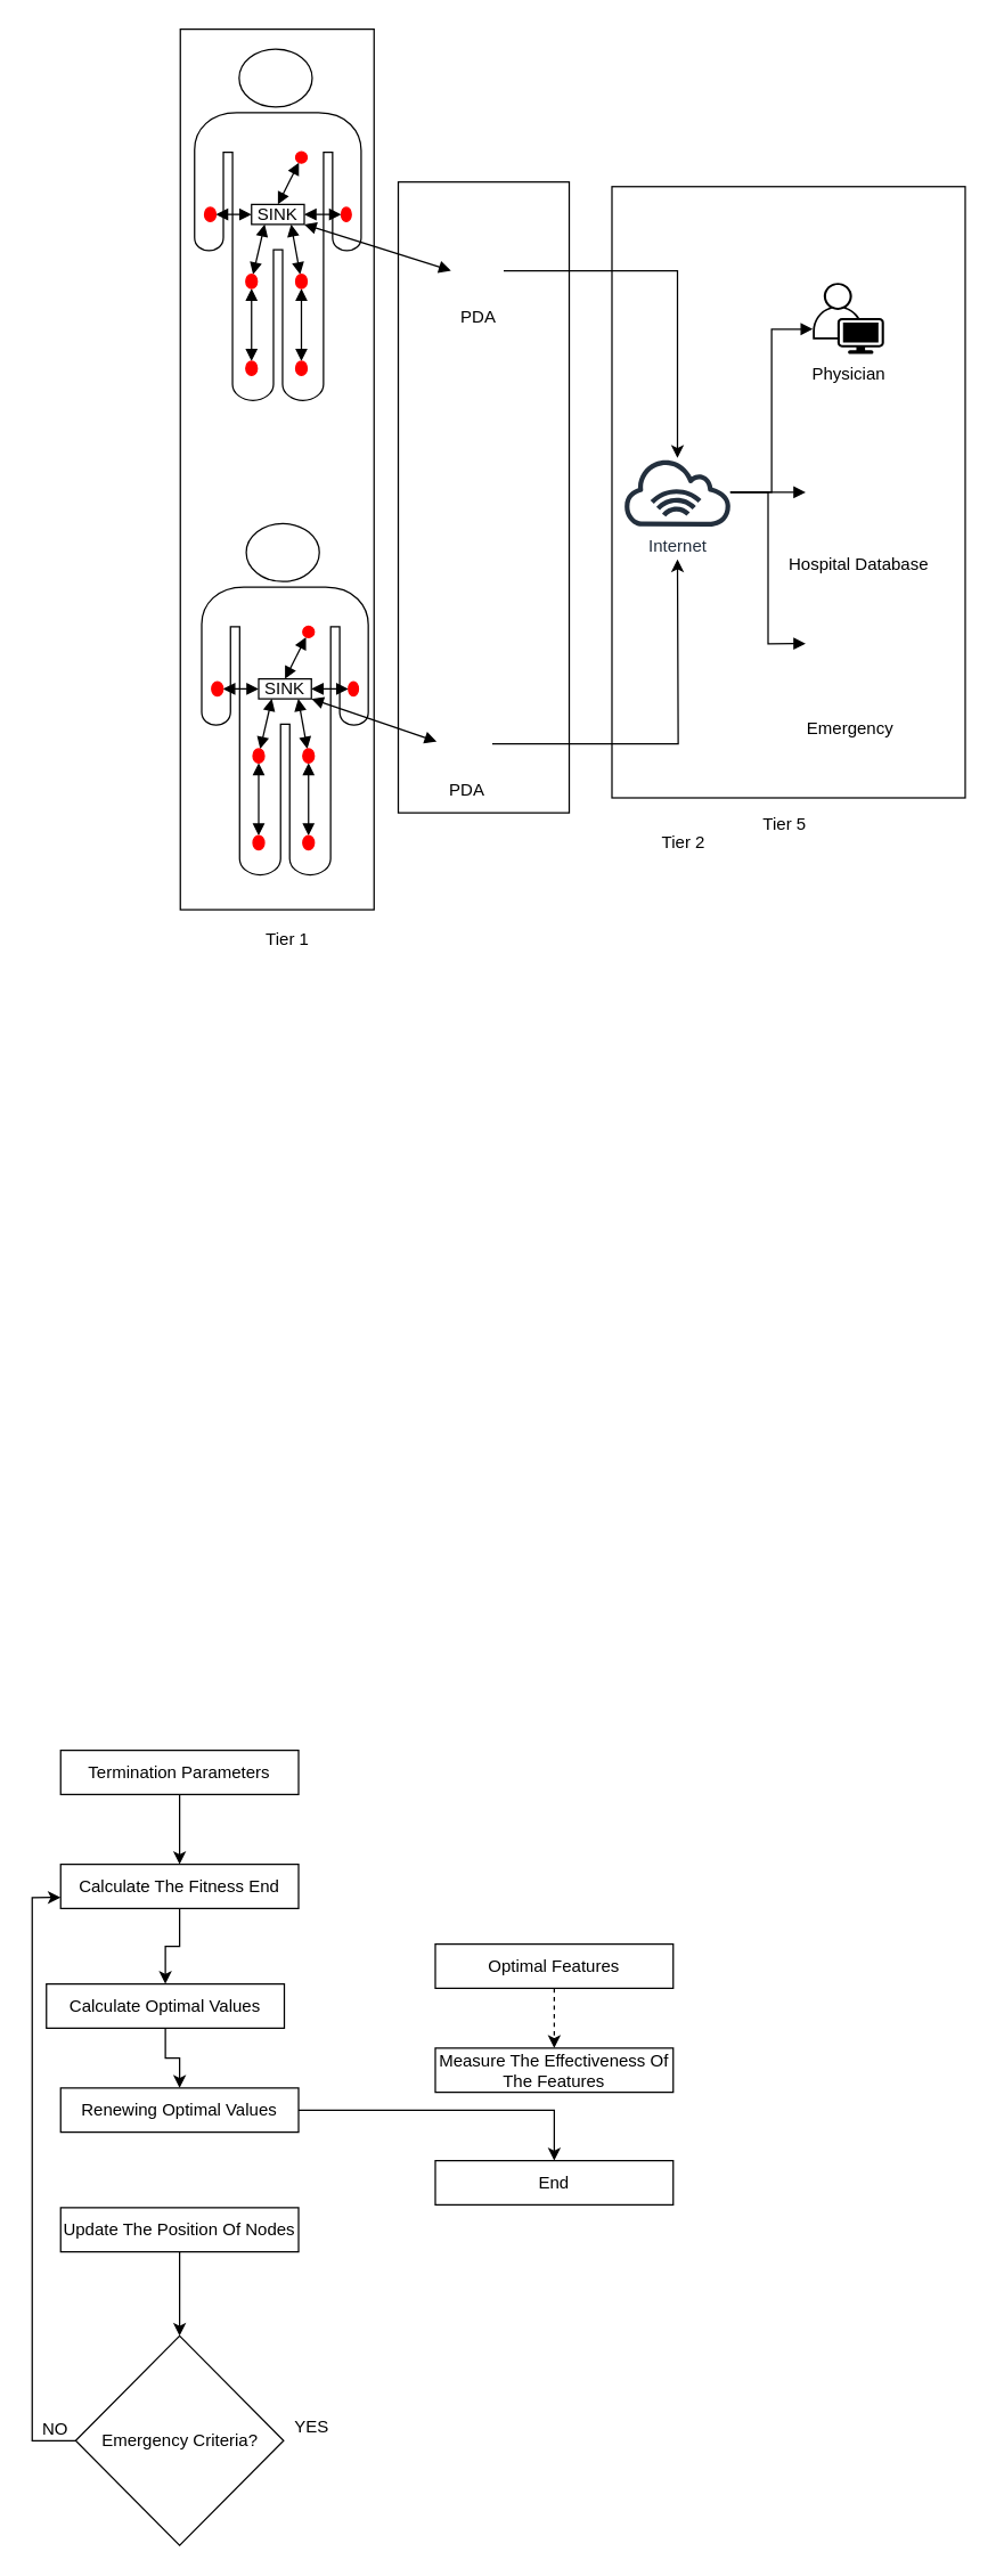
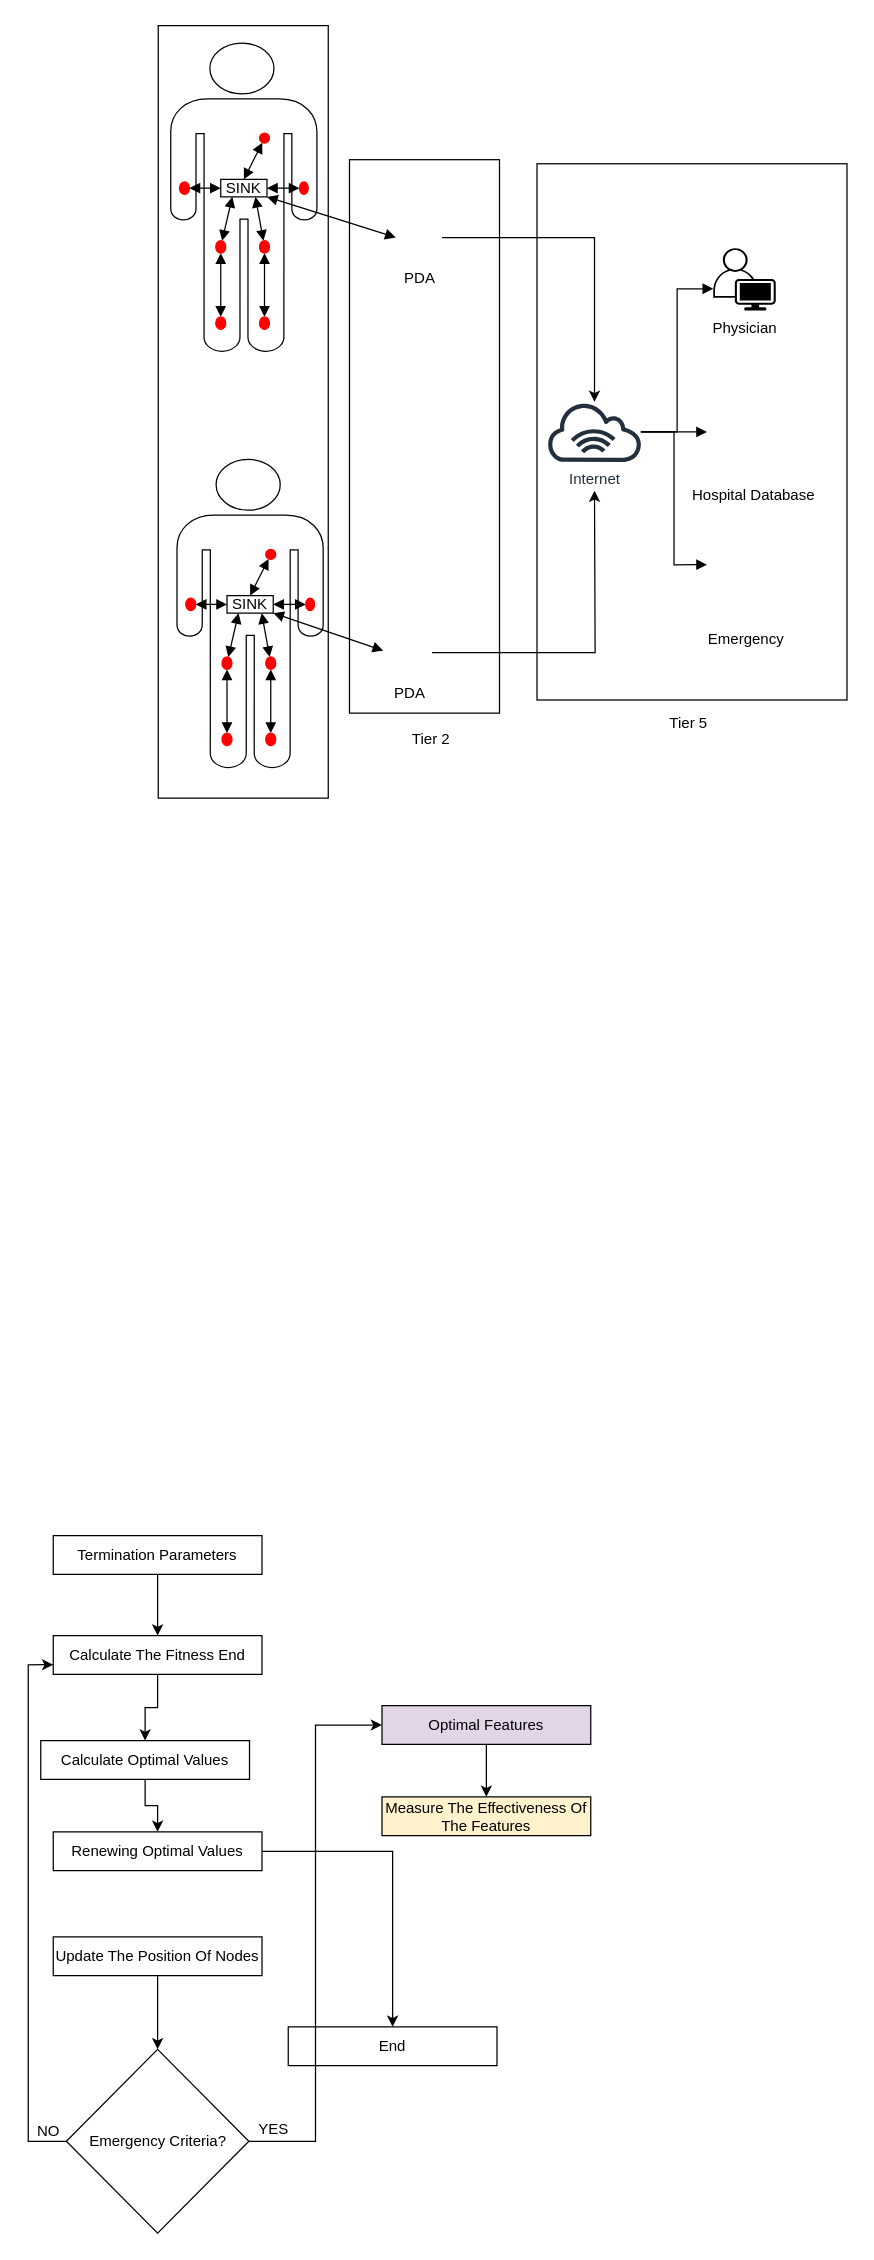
  <mxCell id="0" />
  <mxCell id="1" parent="0" />
  <mxCell id="2" value="" style="rounded=0;whiteSpace=wrap;html=1;" vertex="1" parent="1"><mxGeometry x="429" y="130.5" width="248" height="429" as="geometry" /></mxCell>
  <mxCell id="3" value="" style="rounded=0;whiteSpace=wrap;html=1;" vertex="1" parent="1"><mxGeometry x="279" y="127.25" width="120" height="442.75" as="geometry" /></mxCell>
  <mxCell id="4" value="" style="rounded=0;whiteSpace=wrap;html=1;" vertex="1" parent="1"><mxGeometry x="126" y="20" width="136" height="618" as="geometry" /></mxCell>
  <mxCell id="5" value="Physician" style="points=[[0.35,0,0],[0.98,0.51,0],[1,0.71,0],[0.67,1,0],[0,0.795,0],[0,0.65,0]];verticalLabelPosition=bottom;sketch=0;html=1;verticalAlign=top;aspect=fixed;align=center;pointerEvents=1;shape=mxgraph.cisco19.user;fillColor=#000000;strokeColor=none;" parent="1" vertex="1"><mxGeometry x="570" y="198" width="50" height="50" as="geometry" /></mxCell>
  <mxCell id="6" value="" style="shape=mxgraph.signs.people.man_1;html=1;pointerEvents=1;fillColor=#FFFFFF;strokeColor=default;verticalLabelPosition=bottom;verticalAlign=top;align=center;strokeWidth=1;fillStyle=solid;perimeterSpacing=4;" parent="1" vertex="1"><mxGeometry x="136" y="34" width="117" height="246.5" as="geometry" /></mxCell>
  <mxCell id="7" style="edgeStyle=none;rounded=0;orthogonalLoop=1;jettySize=auto;html=1;startArrow=block;startFill=1;endArrow=block;endFill=1;entryX=0.5;entryY=1;entryDx=0;entryDy=0;" parent="1" source="8" target="18" edge="1"><mxGeometry relative="1" as="geometry"><mxPoint x="203" y="201" as="targetPoint" /></mxGeometry></mxCell>
  <mxCell id="8" value="" style="ellipse;fillColor=strokeColor;strokeColor=#FF0000;" parent="1" vertex="1"><mxGeometry x="207" y="253" width="8" height="10" as="geometry" /></mxCell>
  <mxCell id="9" style="edgeStyle=none;rounded=0;orthogonalLoop=1;jettySize=auto;html=1;entryX=0.5;entryY=1;entryDx=0;entryDy=0;startArrow=block;startFill=1;endArrow=block;endFill=1;" parent="1" source="10" target="20" edge="1"><mxGeometry relative="1" as="geometry" /></mxCell>
  <mxCell id="10" value="" style="ellipse;fillColor=strokeColor;strokeColor=#FF0000;" parent="1" vertex="1"><mxGeometry x="172" y="253" width="8" height="10" as="geometry" /></mxCell>
  <mxCell id="11" style="edgeStyle=none;rounded=0;orthogonalLoop=1;jettySize=auto;html=1;entryX=0.5;entryY=0;entryDx=0;entryDy=0;startArrow=block;startFill=1;endArrow=block;endFill=1;" parent="1" source="12" target="22" edge="1"><mxGeometry relative="1" as="geometry" /></mxCell>
  <mxCell id="12" value="" style="ellipse;fillColor=strokeColor;strokeColor=#FF0000;" parent="1" vertex="1"><mxGeometry x="207" y="106" width="8" height="8" as="geometry" /></mxCell>
  <mxCell id="13" style="edgeStyle=none;rounded=0;orthogonalLoop=1;jettySize=auto;html=1;startArrow=block;startFill=1;endArrow=block;endFill=1;" parent="1" source="14" target="22" edge="1"><mxGeometry relative="1" as="geometry" /></mxCell>
  <mxCell id="14" value="" style="ellipse;fillColor=strokeColor;strokeColor=#FF0000;" parent="1" vertex="1"><mxGeometry x="239" y="145" width="7" height="10" as="geometry" /></mxCell>
  <mxCell id="15" style="edgeStyle=none;rounded=0;orthogonalLoop=1;jettySize=auto;html=1;exitX=1;exitY=0.5;exitDx=0;exitDy=0;entryX=0;entryY=0.5;entryDx=0;entryDy=0;startArrow=block;startFill=1;endArrow=block;endFill=1;" parent="1" source="16" target="22" edge="1"><mxGeometry relative="1" as="geometry" /></mxCell>
  <mxCell id="16" value="" style="ellipse;fillColor=strokeColor;strokeColor=#FF0000;" parent="1" vertex="1"><mxGeometry x="143" y="145" width="8" height="10" as="geometry" /></mxCell>
  <mxCell id="17" style="edgeStyle=none;rounded=0;orthogonalLoop=1;jettySize=auto;html=1;entryX=0.75;entryY=1;entryDx=0;entryDy=0;startArrow=block;startFill=1;endArrow=block;endFill=1;" parent="1" source="18" target="22" edge="1"><mxGeometry relative="1" as="geometry" /></mxCell>
  <mxCell id="18" value="" style="ellipse;fillColor=strokeColor;strokeColor=#FF0000;" parent="1" vertex="1"><mxGeometry x="207" y="192" width="8" height="10" as="geometry" /></mxCell>
  <mxCell id="19" style="edgeStyle=none;rounded=0;orthogonalLoop=1;jettySize=auto;html=1;entryX=0.25;entryY=1;entryDx=0;entryDy=0;startArrow=block;startFill=1;endArrow=block;endFill=1;" parent="1" source="20" target="22" edge="1"><mxGeometry relative="1" as="geometry" /></mxCell>
  <mxCell id="20" value="" style="ellipse;fillColor=strokeColor;strokeColor=#FF0000;" parent="1" vertex="1"><mxGeometry x="172" y="192" width="8" height="10" as="geometry" /></mxCell>
  <mxCell id="21" style="rounded=0;orthogonalLoop=1;jettySize=auto;html=1;exitX=1;exitY=1;exitDx=0;exitDy=0;entryX=0;entryY=0.5;entryDx=0;entryDy=0;startArrow=block;startFill=1;endArrow=block;endFill=1;" parent="1" source="22" target="24" edge="1"><mxGeometry relative="1" as="geometry" /></mxCell>
  <mxCell id="22" value="SINK" style="rounded=0;whiteSpace=wrap;html=1;fillStyle=solid;strokeColor=default;strokeWidth=1;fillColor=#FFFFFF;" parent="1" vertex="1"><mxGeometry x="176" y="143" width="37" height="14" as="geometry" /></mxCell>
  <mxCell id="23" style="edgeStyle=orthogonalEdgeStyle;rounded=0;orthogonalLoop=1;jettySize=auto;html=1;" edge="1" parent="1" source="24" target="28"><mxGeometry relative="1" as="geometry" /></mxCell>
  <mxCell id="24" value="PDA" style="shape=image;html=1;verticalAlign=top;verticalLabelPosition=bottom;labelBackgroundColor=#ffffff;imageAspect=0;aspect=fixed;image=https://cdn1.iconfinder.com/data/icons/DarkGlass_Reworked/128x128/devices/pda_black.png;fillStyle=solid;strokeColor=default;strokeWidth=1;fillColor=#000000;" parent="1" vertex="1"><mxGeometry x="316" y="171" width="37" height="37" as="geometry" /></mxCell>
  <mxCell id="25" style="edgeStyle=orthogonalEdgeStyle;rounded=0;orthogonalLoop=1;jettySize=auto;html=1;entryX=0;entryY=0.65;entryDx=0;entryDy=0;entryPerimeter=0;startArrow=none;startFill=0;endArrow=block;endFill=1;" parent="1" source="28" target="5" edge="1"><mxGeometry relative="1" as="geometry" /></mxCell>
  <mxCell id="26" style="edgeStyle=orthogonalEdgeStyle;rounded=0;orthogonalLoop=1;jettySize=auto;html=1;startArrow=none;startFill=0;endArrow=block;endFill=1;" parent="1" source="28" target="29" edge="1"><mxGeometry relative="1" as="geometry" /></mxCell>
  <mxCell id="27" style="edgeStyle=orthogonalEdgeStyle;rounded=0;orthogonalLoop=1;jettySize=auto;html=1;entryX=0;entryY=0.25;entryDx=0;entryDy=0;startArrow=none;startFill=0;endArrow=block;endFill=1;" parent="1" source="28" target="30" edge="1"><mxGeometry relative="1" as="geometry" /></mxCell>
  <mxCell id="28" value="Internet" style="sketch=0;outlineConnect=0;fontColor=#232F3E;gradientColor=none;fillColor=#232F3D;strokeColor=none;dashed=0;verticalLabelPosition=bottom;verticalAlign=top;align=center;html=1;fontSize=12;fontStyle=0;aspect=fixed;pointerEvents=1;shape=mxgraph.aws4.internet_alt1;fillStyle=solid;strokeWidth=1;" parent="1" vertex="1"><mxGeometry x="436" y="321" width="78" height="48" as="geometry" /></mxCell>
  <mxCell id="29" value="Hospital Database" style="shape=image;html=1;verticalAlign=top;verticalLabelPosition=bottom;labelBackgroundColor=#ffffff;imageAspect=0;aspect=fixed;image=https://cdn2.iconfinder.com/data/icons/css-vol-2/24/organisation-128.png;fillStyle=solid;strokeColor=default;strokeWidth=1;fillColor=#000000;" parent="1" vertex="1"><mxGeometry x="565" y="308" width="74" height="74" as="geometry" /></mxCell>
  <mxCell id="30" value="Emergency" style="shape=image;html=1;verticalAlign=top;verticalLabelPosition=bottom;labelBackgroundColor=#ffffff;imageAspect=0;aspect=fixed;image=https://cdn4.iconfinder.com/data/icons/aiga-symbol-signs/612/aiga_first_aid_bg-128.png;fillStyle=solid;strokeColor=default;strokeWidth=1;fillColor=#000000;" parent="1" vertex="1"><mxGeometry x="565" y="436" width="61" height="61" as="geometry" /></mxCell>
- <mxCell id="31" value="Tier 2" style="text;html=1;align=center;verticalAlign=middle;resizable=0;points=[];autosize=1;strokeColor=none;fillColor=none;" parent="1" vertex="1"><mxGeometry x="455" y="578" width="48" height="26" as="geometry" /></mxCell>
+ <mxCell id="31" value="Tier 2" style="text;html=1;align=center;verticalAlign=middle;resizable=0;points=[];autosize=1;strokeColor=none;fillColor=none;" parent="1" vertex="1"><mxGeometry x="320" y="578" width="48" height="26" as="geometry" /></mxCell>
  <mxCell id="32" value="Tier 5" style="text;html=1;align=center;verticalAlign=middle;resizable=0;points=[];autosize=1;strokeColor=none;fillColor=none;" parent="1" vertex="1"><mxGeometry x="526" y="565" width="48" height="26" as="geometry" /></mxCell>
- <mxCell id="33" style="edgeStyle=orthogonalEdgeStyle;rounded=0;orthogonalLoop=1;jettySize=auto;html=1;dashed=1;" parent="1" source="34" target="35" edge="1"><mxGeometry relative="1" as="geometry" /></mxCell>
- <mxCell id="34" value="Optimal Features" style="rounded=0;whiteSpace=wrap;html=1;" parent="1" vertex="1"><mxGeometry x="305" y="1364" width="167" height="31" as="geometry" /></mxCell>
- <mxCell id="35" value="Measure The Effectiveness Of The Features" style="rounded=0;whiteSpace=wrap;html=1;" parent="1" vertex="1"><mxGeometry x="305" y="1437" width="167" height="31" as="geometry" /></mxCell>
- <mxCell id="36" value="End" style="rounded=0;whiteSpace=wrap;html=1;" parent="1" vertex="1"><mxGeometry x="305" y="1516" width="167" height="31" as="geometry" /></mxCell>
+ <mxCell id="33" style="edgeStyle=orthogonalEdgeStyle;rounded=0;orthogonalLoop=1;jettySize=auto;html=1;" parent="1" source="34" target="35" edge="1"><mxGeometry relative="1" as="geometry" /></mxCell>
+ <mxCell id="34" value="Optimal Features" style="rounded=0;whiteSpace=wrap;html=1;fillColor=#e1d5e7;" parent="1" vertex="1"><mxGeometry x="305" y="1364" width="167" height="31" as="geometry" /></mxCell>
+ <mxCell id="35" value="Measure The Effectiveness Of The Features" style="rounded=0;whiteSpace=wrap;html=1;fillColor=#fff2cc;" parent="1" vertex="1"><mxGeometry x="305" y="1437" width="167" height="31" as="geometry" /></mxCell>
+ <mxCell id="36" value="End" style="rounded=0;whiteSpace=wrap;html=1;" parent="1" vertex="1"><mxGeometry x="230" y="1621" width="167" height="31" as="geometry" /></mxCell>
  <mxCell id="37" style="edgeStyle=orthogonalEdgeStyle;rounded=0;orthogonalLoop=1;jettySize=auto;html=1;entryX=0.5;entryY=0;entryDx=0;entryDy=0;" parent="1" source="38" target="49" edge="1"><mxGeometry relative="1" as="geometry" /></mxCell>
  <mxCell id="38" value="Update The Position Of Nodes" style="rounded=0;whiteSpace=wrap;html=1;" parent="1" vertex="1"><mxGeometry x="42" y="1549" width="167" height="31" as="geometry" /></mxCell>
  <mxCell id="39" style="edgeStyle=orthogonalEdgeStyle;rounded=0;orthogonalLoop=1;jettySize=auto;html=1;" parent="1" source="40" target="36" edge="1"><mxGeometry relative="1" as="geometry" /></mxCell>
  <mxCell id="40" value="Renewing Optimal Values" style="rounded=0;whiteSpace=wrap;html=1;" parent="1" vertex="1"><mxGeometry x="42" y="1465" width="167" height="31" as="geometry" /></mxCell>
  <mxCell id="41" style="edgeStyle=orthogonalEdgeStyle;rounded=0;orthogonalLoop=1;jettySize=auto;html=1;entryX=0.5;entryY=0;entryDx=0;entryDy=0;" parent="1" source="42" target="40" edge="1"><mxGeometry relative="1" as="geometry" /></mxCell>
  <mxCell id="42" value="Calculate Optimal Values" style="rounded=0;whiteSpace=wrap;html=1;" parent="1" vertex="1"><mxGeometry x="32" y="1392" width="167" height="31" as="geometry" /></mxCell>
  <mxCell id="43" style="edgeStyle=orthogonalEdgeStyle;rounded=0;orthogonalLoop=1;jettySize=auto;html=1;" parent="1" source="44" target="42" edge="1"><mxGeometry relative="1" as="geometry" /></mxCell>
  <mxCell id="44" value="Calculate The Fitness End" style="rounded=0;whiteSpace=wrap;html=1;" parent="1" vertex="1"><mxGeometry x="42" y="1308" width="167" height="31" as="geometry" /></mxCell>
  <mxCell id="45" style="edgeStyle=orthogonalEdgeStyle;rounded=0;orthogonalLoop=1;jettySize=auto;html=1;" parent="1" source="46" target="44" edge="1"><mxGeometry relative="1" as="geometry" /></mxCell>
  <mxCell id="46" value="Termination Parameters" style="rounded=0;whiteSpace=wrap;html=1;" parent="1" vertex="1"><mxGeometry x="42" y="1228" width="167" height="31" as="geometry" /></mxCell>
+ <mxCell id="47" style="edgeStyle=orthogonalEdgeStyle;rounded=0;orthogonalLoop=1;jettySize=auto;html=1;entryX=0;entryY=0.5;entryDx=0;entryDy=0;" parent="1" source="49" target="34" edge="1"><mxGeometry relative="1" as="geometry" /></mxCell>
  <mxCell id="48" style="edgeStyle=orthogonalEdgeStyle;rounded=0;orthogonalLoop=1;jettySize=auto;html=1;entryX=0;entryY=0.75;entryDx=0;entryDy=0;" parent="1" source="49" target="44" edge="1"><mxGeometry relative="1" as="geometry"><Array as="points"><mxPoint x="22" y="1713" /><mxPoint x="22" y="1331" /></Array></mxGeometry></mxCell>
  <mxCell id="49" value="Emergency Criteria?" style="rhombus;whiteSpace=wrap;html=1;" parent="1" vertex="1"><mxGeometry x="52.5" y="1639" width="146" height="147" as="geometry" /></mxCell>
  <mxCell id="50" value="YES" style="text;html=1;align=center;verticalAlign=middle;resizable=0;points=[];autosize=1;strokeColor=none;fillColor=none;" parent="1" vertex="1"><mxGeometry x="197" y="1690" width="42" height="26" as="geometry" /></mxCell>
  <mxCell id="51" value="NO" style="text;html=1;align=center;verticalAlign=middle;resizable=0;points=[];autosize=1;strokeColor=none;fillColor=none;" parent="1" vertex="1"><mxGeometry x="20" y="1692" width="36" height="26" as="geometry" /></mxCell>
  <mxCell id="52" value="" style="shape=mxgraph.signs.people.man_1;html=1;pointerEvents=1;fillColor=#FFFFFF;strokeColor=default;verticalLabelPosition=bottom;verticalAlign=top;align=center;strokeWidth=1;fillStyle=solid;perimeterSpacing=4;" vertex="1" parent="1"><mxGeometry x="141" y="367" width="117" height="246.5" as="geometry" /></mxCell>
  <mxCell id="53" style="edgeStyle=none;rounded=0;orthogonalLoop=1;jettySize=auto;html=1;startArrow=block;startFill=1;endArrow=block;endFill=1;entryX=0.5;entryY=1;entryDx=0;entryDy=0;" edge="1" parent="1" source="54" target="64"><mxGeometry relative="1" as="geometry"><mxPoint x="208" y="534" as="targetPoint" /></mxGeometry></mxCell>
  <mxCell id="54" value="" style="ellipse;fillColor=strokeColor;strokeColor=#FF0000;" vertex="1" parent="1"><mxGeometry x="212" y="586" width="8" height="10" as="geometry" /></mxCell>
  <mxCell id="55" style="edgeStyle=none;rounded=0;orthogonalLoop=1;jettySize=auto;html=1;entryX=0.5;entryY=1;entryDx=0;entryDy=0;startArrow=block;startFill=1;endArrow=block;endFill=1;" edge="1" parent="1" source="56" target="66"><mxGeometry relative="1" as="geometry" /></mxCell>
  <mxCell id="56" value="" style="ellipse;fillColor=strokeColor;strokeColor=#FF0000;" vertex="1" parent="1"><mxGeometry x="177" y="586" width="8" height="10" as="geometry" /></mxCell>
  <mxCell id="57" style="edgeStyle=none;rounded=0;orthogonalLoop=1;jettySize=auto;html=1;entryX=0.5;entryY=0;entryDx=0;entryDy=0;startArrow=block;startFill=1;endArrow=block;endFill=1;" edge="1" parent="1" source="58" target="68"><mxGeometry relative="1" as="geometry" /></mxCell>
  <mxCell id="58" value="" style="ellipse;fillColor=strokeColor;strokeColor=#FF0000;" vertex="1" parent="1"><mxGeometry x="212" y="439" width="8" height="8" as="geometry" /></mxCell>
  <mxCell id="59" style="edgeStyle=none;rounded=0;orthogonalLoop=1;jettySize=auto;html=1;startArrow=block;startFill=1;endArrow=block;endFill=1;" edge="1" parent="1" source="60" target="68"><mxGeometry relative="1" as="geometry" /></mxCell>
  <mxCell id="60" value="" style="ellipse;fillColor=strokeColor;strokeColor=#FF0000;" vertex="1" parent="1"><mxGeometry x="244" y="478" width="7" height="10" as="geometry" /></mxCell>
  <mxCell id="61" style="edgeStyle=none;rounded=0;orthogonalLoop=1;jettySize=auto;html=1;exitX=1;exitY=0.5;exitDx=0;exitDy=0;entryX=0;entryY=0.5;entryDx=0;entryDy=0;startArrow=block;startFill=1;endArrow=block;endFill=1;" edge="1" parent="1" source="62" target="68"><mxGeometry relative="1" as="geometry" /></mxCell>
  <mxCell id="62" value="" style="ellipse;fillColor=strokeColor;strokeColor=#FF0000;" vertex="1" parent="1"><mxGeometry x="148" y="478" width="8" height="10" as="geometry" /></mxCell>
  <mxCell id="63" style="edgeStyle=none;rounded=0;orthogonalLoop=1;jettySize=auto;html=1;entryX=0.75;entryY=1;entryDx=0;entryDy=0;startArrow=block;startFill=1;endArrow=block;endFill=1;" edge="1" parent="1" source="64" target="68"><mxGeometry relative="1" as="geometry" /></mxCell>
  <mxCell id="64" value="" style="ellipse;fillColor=strokeColor;strokeColor=#FF0000;" vertex="1" parent="1"><mxGeometry x="212" y="525" width="8" height="10" as="geometry" /></mxCell>
  <mxCell id="65" style="edgeStyle=none;rounded=0;orthogonalLoop=1;jettySize=auto;html=1;entryX=0.25;entryY=1;entryDx=0;entryDy=0;startArrow=block;startFill=1;endArrow=block;endFill=1;" edge="1" parent="1" source="66" target="68"><mxGeometry relative="1" as="geometry" /></mxCell>
  <mxCell id="66" value="" style="ellipse;fillColor=strokeColor;strokeColor=#FF0000;" vertex="1" parent="1"><mxGeometry x="177" y="525" width="8" height="10" as="geometry" /></mxCell>
  <mxCell id="67" style="rounded=0;orthogonalLoop=1;jettySize=auto;html=1;exitX=1;exitY=1;exitDx=0;exitDy=0;startArrow=block;startFill=1;endArrow=block;endFill=1;" edge="1" parent="1" source="68"><mxGeometry relative="1" as="geometry"><mxPoint x="306" y="520" as="targetPoint" /></mxGeometry></mxCell>
  <mxCell id="68" value="SINK" style="rounded=0;whiteSpace=wrap;html=1;fillStyle=solid;strokeColor=default;strokeWidth=1;fillColor=#FFFFFF;" vertex="1" parent="1"><mxGeometry x="181" y="476" width="37" height="14" as="geometry" /></mxCell>
- <mxCell id="69" value="Tier 1" style="text;html=1;align=center;verticalAlign=middle;resizable=0;points=[];autosize=1;strokeColor=none;fillColor=none;" vertex="1" parent="1"><mxGeometry x="177" y="646" width="48" height="26" as="geometry" /></mxCell>
  <mxCell id="70" style="edgeStyle=orthogonalEdgeStyle;rounded=0;orthogonalLoop=1;jettySize=auto;html=1;" edge="1" parent="1" source="71"><mxGeometry relative="1" as="geometry"><mxPoint x="475" y="392" as="targetPoint" /></mxGeometry></mxCell>
  <mxCell id="71" value="PDA" style="shape=image;html=1;verticalAlign=top;verticalLabelPosition=bottom;labelBackgroundColor=#ffffff;imageAspect=0;aspect=fixed;image=https://cdn1.iconfinder.com/data/icons/DarkGlass_Reworked/128x128/devices/pda_black.png;fillStyle=solid;strokeColor=default;strokeWidth=1;fillColor=#000000;" vertex="1" parent="1"><mxGeometry x="308" y="503" width="37" height="37" as="geometry" /></mxCell>
